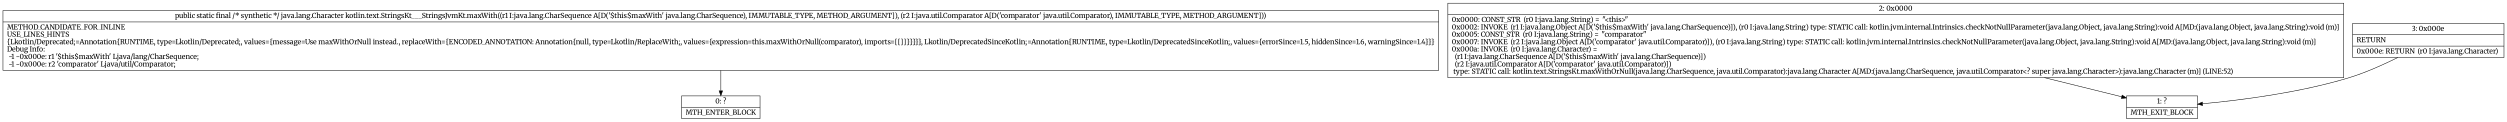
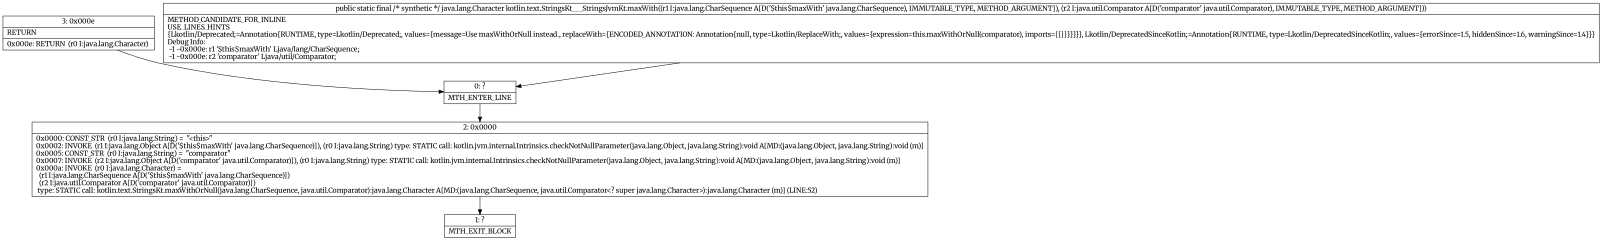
  digraph {
    fontname=Merriweather
    node [fontname=Merriweather shape=record]
    edge [fontname=Merriweather]
-   n1 [label="{0\:\ ?|MTH_ENTER_BLOCK\l}"]
+   n1 [label="{0\:\ ?|MTH_ENTER_LINE\l}"]
    n2 [label="{2\:\ 0x0000|0x0000: CONST_STR  (r0 I:java.lang.String) =  \"\<this\>\" \l0x0002: INVOKE  (r1 I:java.lang.Object A[D('$this$maxWith' java.lang.CharSequence)]), (r0 I:java.lang.String) type: STATIC call: kotlin.jvm.internal.Intrinsics.checkNotNullParameter(java.lang.Object, java.lang.String):void A[MD:(java.lang.Object, java.lang.String):void (m)]\l0x0005: CONST_STR  (r0 I:java.lang.String) =  \"comparator\" \l0x0007: INVOKE  (r2 I:java.lang.Object A[D('comparator' java.util.Comparator)]), (r0 I:java.lang.String) type: STATIC call: kotlin.jvm.internal.Intrinsics.checkNotNullParameter(java.lang.Object, java.lang.String):void A[MD:(java.lang.Object, java.lang.String):void (m)]\l0x000a: INVOKE  (r0 I:java.lang.Character) = \l  (r1 I:java.lang.CharSequence A[D('$this$maxWith' java.lang.CharSequence)])\l  (r2 I:java.util.Comparator A[D('comparator' java.util.Comparator)])\l type: STATIC call: kotlin.text.StringsKt.maxWithOrNull(java.lang.CharSequence, java.util.Comparator):java.lang.Character A[MD:(java.lang.CharSequence, java.util.Comparator\<? super java.lang.Character\>):java.lang.Character (m)] (LINE:52)\l}"]
    n3 [label="{1\:\ ?|MTH_EXIT_BLOCK\l}"]
    n4 [label="{3\:\ 0x000e|RETURN\l|0x000e: RETURN  (r0 I:java.lang.Character) \l}"]
    n5 [label="{public static final \/* synthetic *\/ java.lang.Character kotlin.text.StringsKt___StringsJvmKt.maxWith((r1 I:java.lang.CharSequence A[D('$this$maxWith' java.lang.CharSequence), IMMUTABLE_TYPE, METHOD_ARGUMENT]), (r2 I:java.util.Comparator A[D('comparator' java.util.Comparator), IMMUTABLE_TYPE, METHOD_ARGUMENT]))  | METHOD_CANDIDATE_FOR_INLINE\lUSE_LINES_HINTS\l\{Lkotlin\/Deprecated;=Annotation\{RUNTIME, type=Lkotlin\/Deprecated;, values=\{message=Use maxWithOrNull instead., replaceWith=\{ENCODED_ANNOTATION: Annotation\{null, type=Lkotlin\/ReplaceWith;, values=\{expression=this.maxWithOrNull(comparator), imports=[[]]\}\}\}\}\}, Lkotlin\/DeprecatedSinceKotlin;=Annotation\{RUNTIME, type=Lkotlin\/DeprecatedSinceKotlin;, values=\{errorSince=1.5, hiddenSince=1.6, warningSince=1.4\}\}\}\lDebug Info:\l  \-1 \-0x000e: r1 '$this$maxWith' Ljava\/lang\/CharSequence;\l  \-1 \-0x000e: r2 'comparator' Ljava\/util\/Comparator;\l}"]
+   n1 -> n2
    n2 -> n3
-   n4 -> n3
+   n4 -> n1
    n5 -> n1
  }
